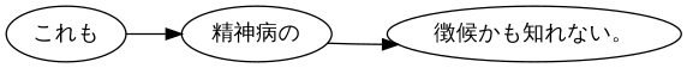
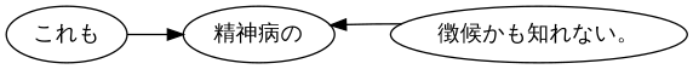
  digraph {
    fontname="PT Serif"
    rankdir=LR
    node [fontname="PT Serif"]
    edge [fontname="PT Serif"]
    n1 [label="これも"]
    n2 [label="精神病の"]
    n3 [label="徴候かも知れない。"]
    n1 -> n2
-   n2 -> n3
+   n3 -> n2
  }
